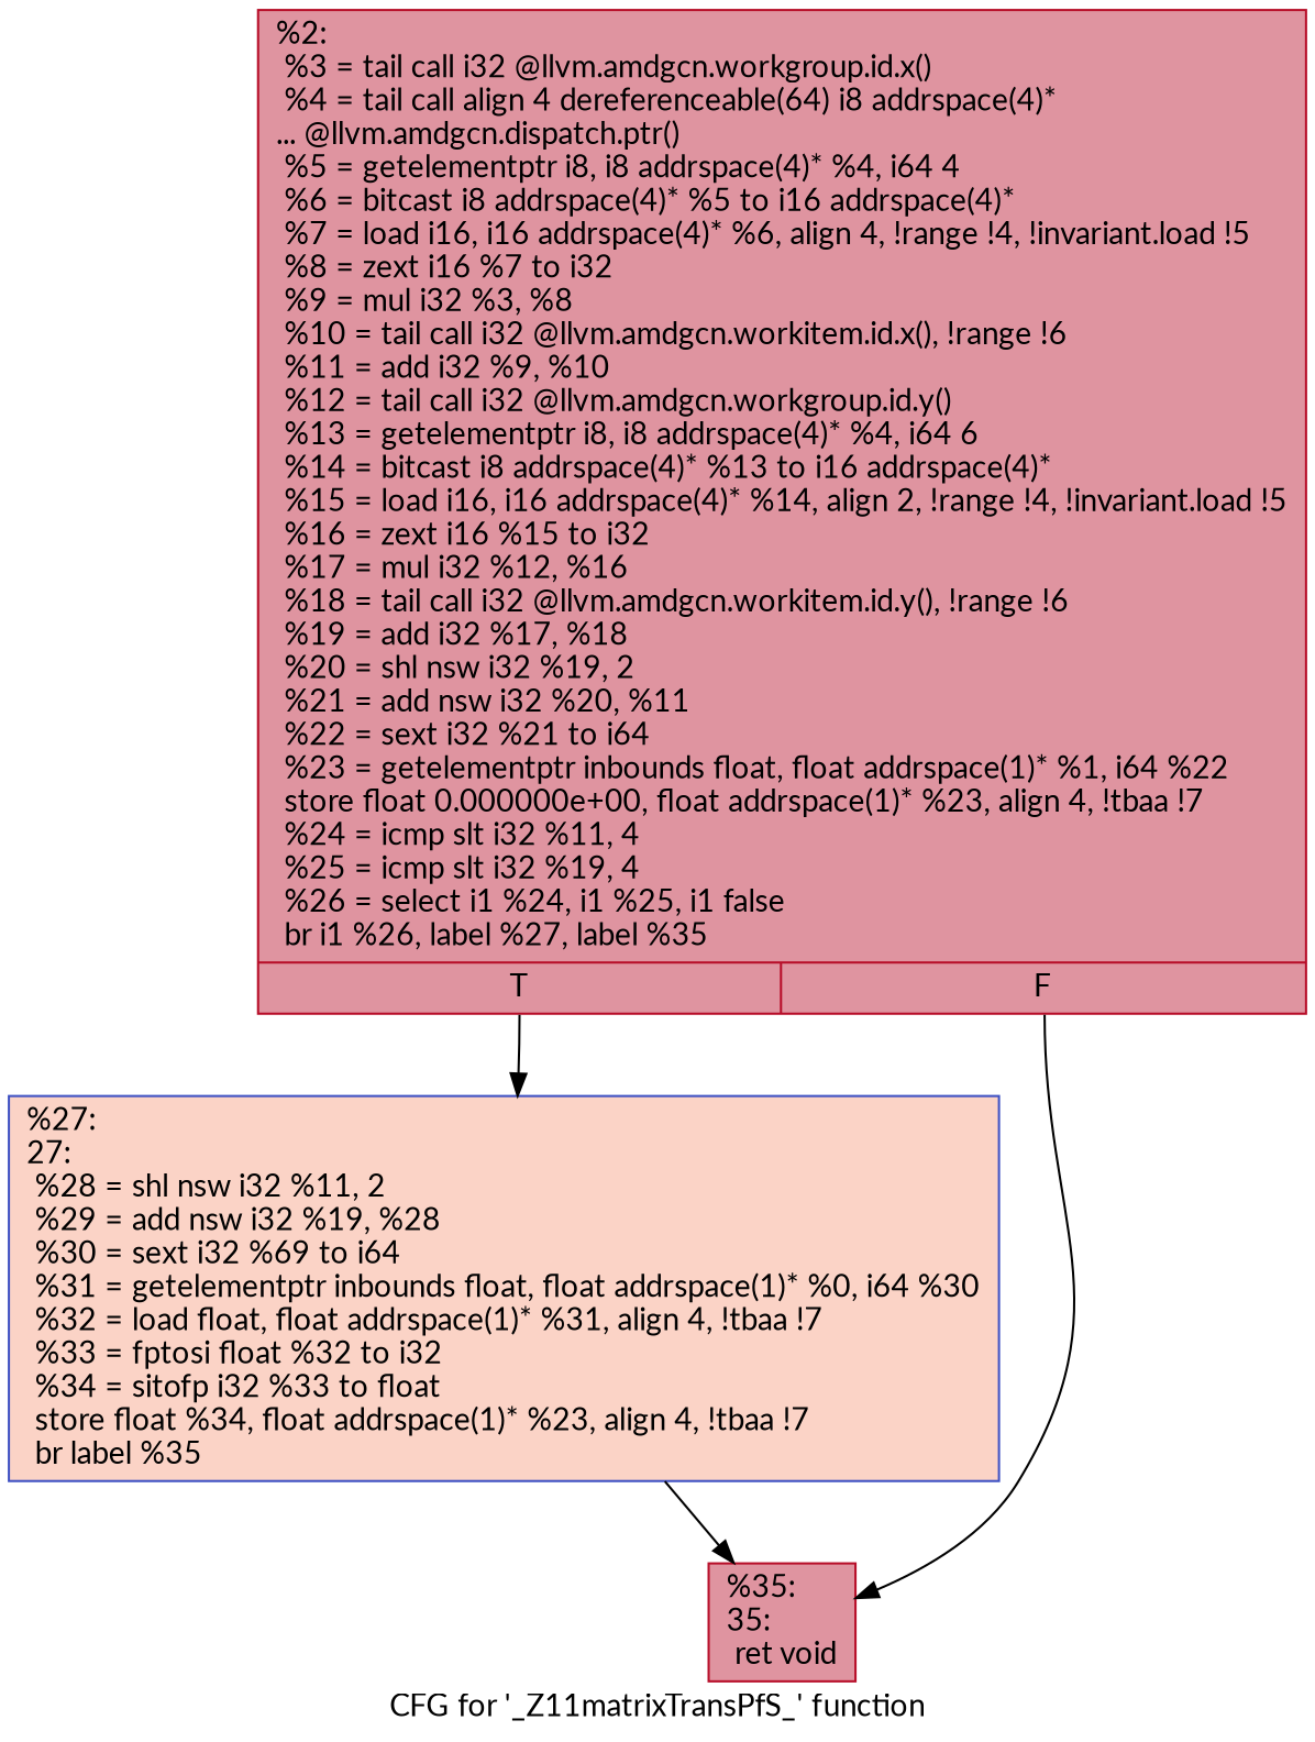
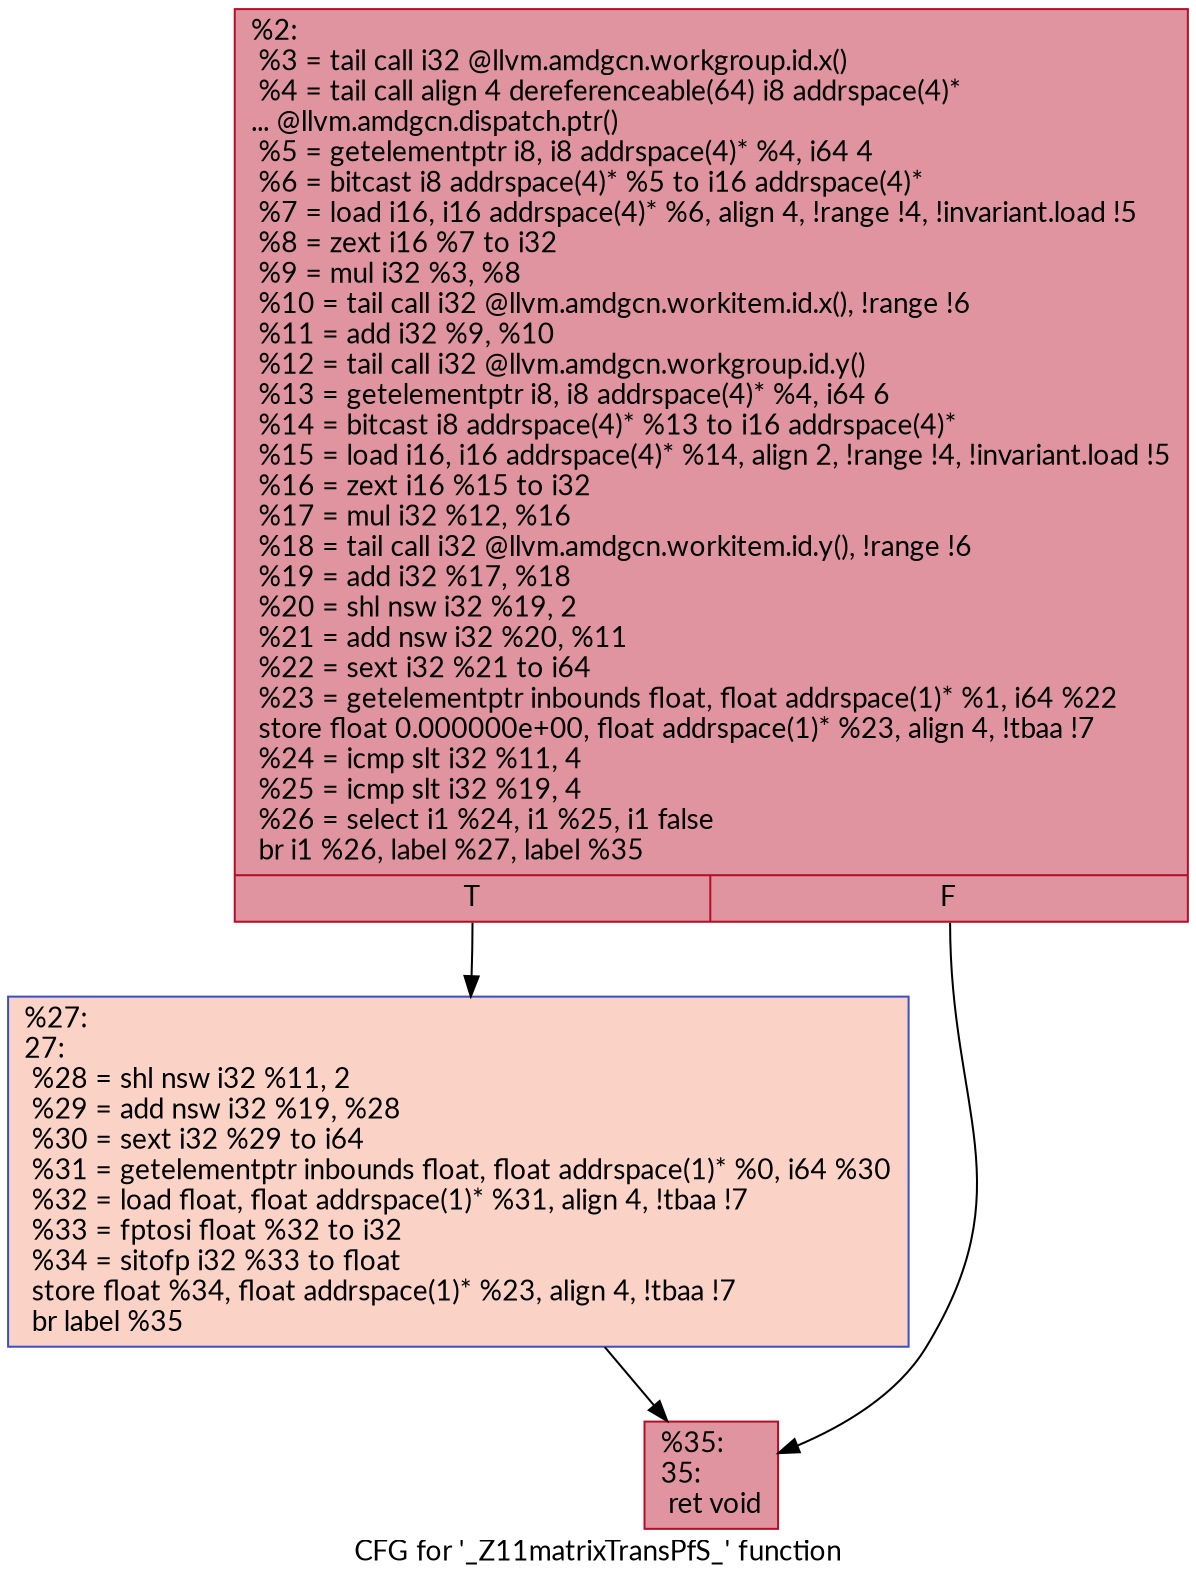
  digraph {
    label="CFG for '_Z11matrixTransPfS_' function"
    fontname=Lato
    node [color="#b70d28ff" fillcolor="#b70d2870" shape=record style=filled fontname=Lato]
    edge [fontname=Lato]
    n1 [label="{%2:\l  %3 = tail call i32 @llvm.amdgcn.workgroup.id.x()\l  %4 = tail call align 4 dereferenceable(64) i8 addrspace(4)*\l... @llvm.amdgcn.dispatch.ptr()\l  %5 = getelementptr i8, i8 addrspace(4)* %4, i64 4\l  %6 = bitcast i8 addrspace(4)* %5 to i16 addrspace(4)*\l  %7 = load i16, i16 addrspace(4)* %6, align 4, !range !4, !invariant.load !5\l  %8 = zext i16 %7 to i32\l  %9 = mul i32 %3, %8\l  %10 = tail call i32 @llvm.amdgcn.workitem.id.x(), !range !6\l  %11 = add i32 %9, %10\l  %12 = tail call i32 @llvm.amdgcn.workgroup.id.y()\l  %13 = getelementptr i8, i8 addrspace(4)* %4, i64 6\l  %14 = bitcast i8 addrspace(4)* %13 to i16 addrspace(4)*\l  %15 = load i16, i16 addrspace(4)* %14, align 2, !range !4, !invariant.load !5\l  %16 = zext i16 %15 to i32\l  %17 = mul i32 %12, %16\l  %18 = tail call i32 @llvm.amdgcn.workitem.id.y(), !range !6\l  %19 = add i32 %17, %18\l  %20 = shl nsw i32 %19, 2\l  %21 = add nsw i32 %20, %11\l  %22 = sext i32 %21 to i64\l  %23 = getelementptr inbounds float, float addrspace(1)* %1, i64 %22\l  store float 0.000000e+00, float addrspace(1)* %23, align 4, !tbaa !7\l  %24 = icmp slt i32 %11, 4\l  %25 = icmp slt i32 %19, 4\l  %26 = select i1 %24, i1 %25, i1 false\l  br i1 %26, label %27, label %35\l|{<s0>T|<s1>F}}"]
-   n2 [color="#3d50c3ff" fillcolor="#f59c7d70" label="{%27:\l27:                                               \l  %28 = shl nsw i32 %11, 2\l  %29 = add nsw i32 %19, %28\l  %30 = sext i32 %69 to i64\l  %31 = getelementptr inbounds float, float addrspace(1)* %0, i64 %30\l  %32 = load float, float addrspace(1)* %31, align 4, !tbaa !7\l  %33 = fptosi float %32 to i32\l  %34 = sitofp i32 %33 to float\l  store float %34, float addrspace(1)* %23, align 4, !tbaa !7\l  br label %35\l}"]
+   n2 [color="#3d50c3ff" fillcolor="#f59c7d70" label="{%27:\l27:                                               \l  %28 = shl nsw i32 %11, 2\l  %29 = add nsw i32 %19, %28\l  %30 = sext i32 %29 to i64\l  %31 = getelementptr inbounds float, float addrspace(1)* %0, i64 %30\l  %32 = load float, float addrspace(1)* %31, align 4, !tbaa !7\l  %33 = fptosi float %32 to i32\l  %34 = sitofp i32 %33 to float\l  store float %34, float addrspace(1)* %23, align 4, !tbaa !7\l  br label %35\l}"]
    n3 [label="{%35:\l35:                                               \l  ret void\l}"]
    n1 -> n2 [tailport=s0]
    n1 -> n3 [tailport=s1]
    n2 -> n3
  }
